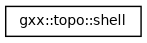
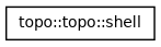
  digraph {
    rankdir=LR
-   n1 [color=black fillcolor=white fontname=Helvetica fontsize=10 height=0.2 label="gxx::topo::shell" shape=record style=filled width=0.4]
+   n1 [color=black fillcolor=white fontname=Helvetica fontsize=10 height=0.2 label="topo::topo::shell" shape=record style=filled width=0.4]
  }
